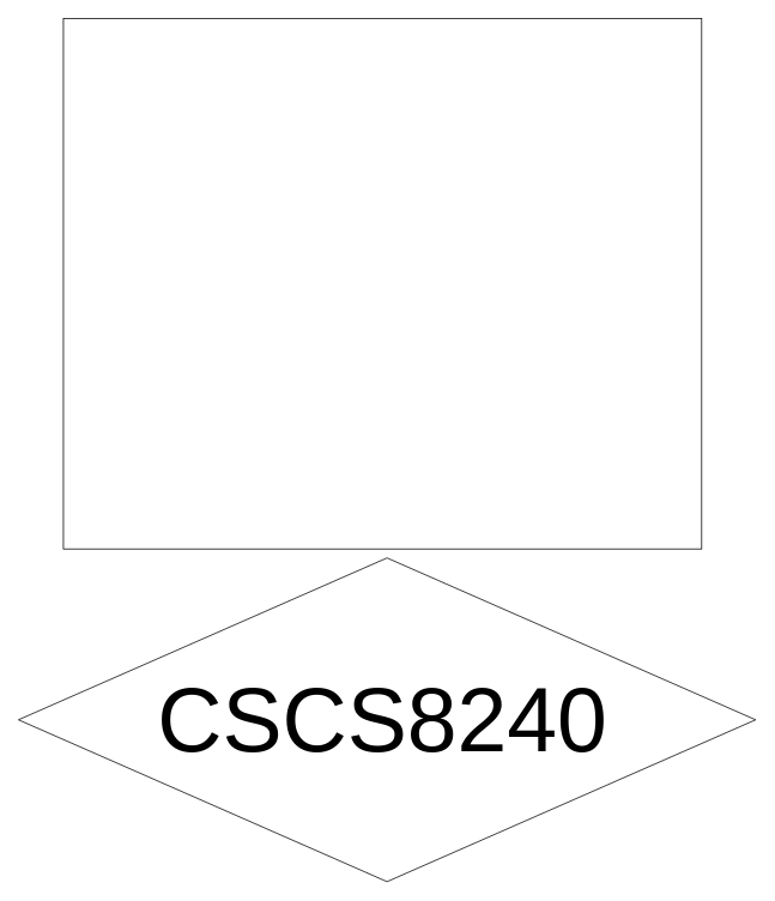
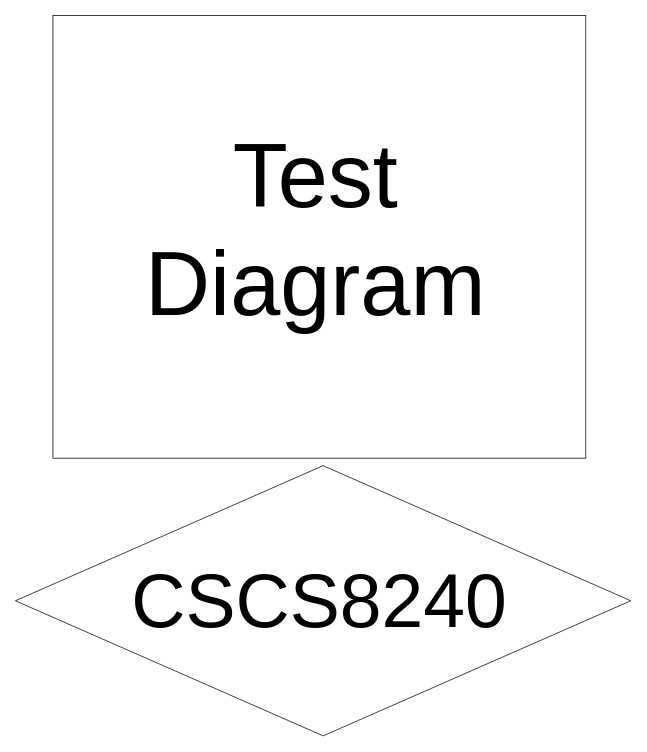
  <mxCell id="0" />
  <mxCell id="1" parent="0" />
  <mxCell id="2" value="" style="rounded=0;whiteSpace=wrap;html=1;" vertex="1" parent="1"><mxGeometry x="70" y="20" width="710" height="590" as="geometry" /></mxCell>
+ <mxCell id="3" value="&lt;font style=&quot;font-size: 120px&quot;&gt;Test Diagram&lt;/font&gt;" style="text;html=1;strokeColor=none;fillColor=none;align=center;verticalAlign=middle;whiteSpace=wrap;rounded=0;" vertex="1" parent="1"><mxGeometry x="110" y="70" width="620" height="470" as="geometry" /></mxCell>
  <mxCell id="4" value="" style="rhombus;whiteSpace=wrap;html=1;" vertex="1" parent="1"><mxGeometry x="20" y="620" width="820" height="360" as="geometry" /></mxCell>
  <mxCell id="5" value="&lt;font style=&quot;font-size: 100px&quot;&gt;CSCS8240&lt;/font&gt;" style="text;html=1;strokeColor=none;fillColor=none;align=center;verticalAlign=middle;whiteSpace=wrap;rounded=0;" vertex="1" parent="1"><mxGeometry x="110" y="760" width="630" height="80" as="geometry" /></mxCell>
